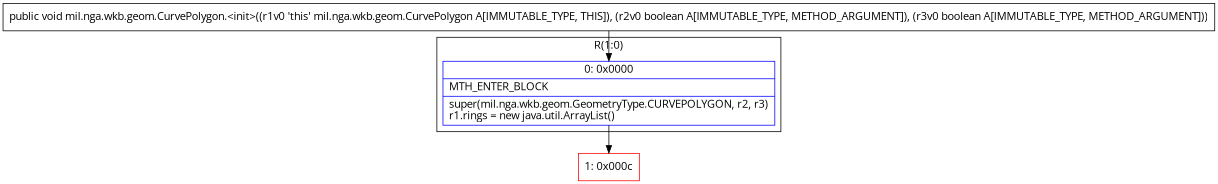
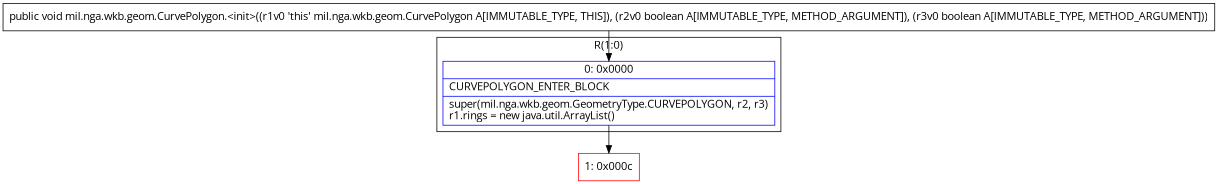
  digraph {
    fontname="Open Sans"
    node [shape=record fontname="Open Sans"]
    edge [fontname="Open Sans"]
-   n1 [color=blue label="{0\:\ 0x0000|MTH_ENTER_BLOCK\l|super(mil.nga.wkb.geom.GeometryType.CURVEPOLYGON, r2, r3)\lr1.rings = new java.util.ArrayList()\l}"]
+   n1 [color=blue label="{0\:\ 0x0000|CURVEPOLYGON_ENTER_BLOCK\l|super(mil.nga.wkb.geom.GeometryType.CURVEPOLYGON, r2, r3)\lr1.rings = new java.util.ArrayList()\l}"]
    n2 [color=red label="{1\:\ 0x000c}"]
    n3 [label="{public void mil.nga.wkb.geom.CurvePolygon.\<init\>((r1v0 'this' mil.nga.wkb.geom.CurvePolygon A[IMMUTABLE_TYPE, THIS]), (r2v0 boolean A[IMMUTABLE_TYPE, METHOD_ARGUMENT]), (r3v0 boolean A[IMMUTABLE_TYPE, METHOD_ARGUMENT])) }"]
    subgraph cluster_1 {
      label="R(1:0)"
      n1
    }
    n1 -> n2
    n3 -> n1
  }
